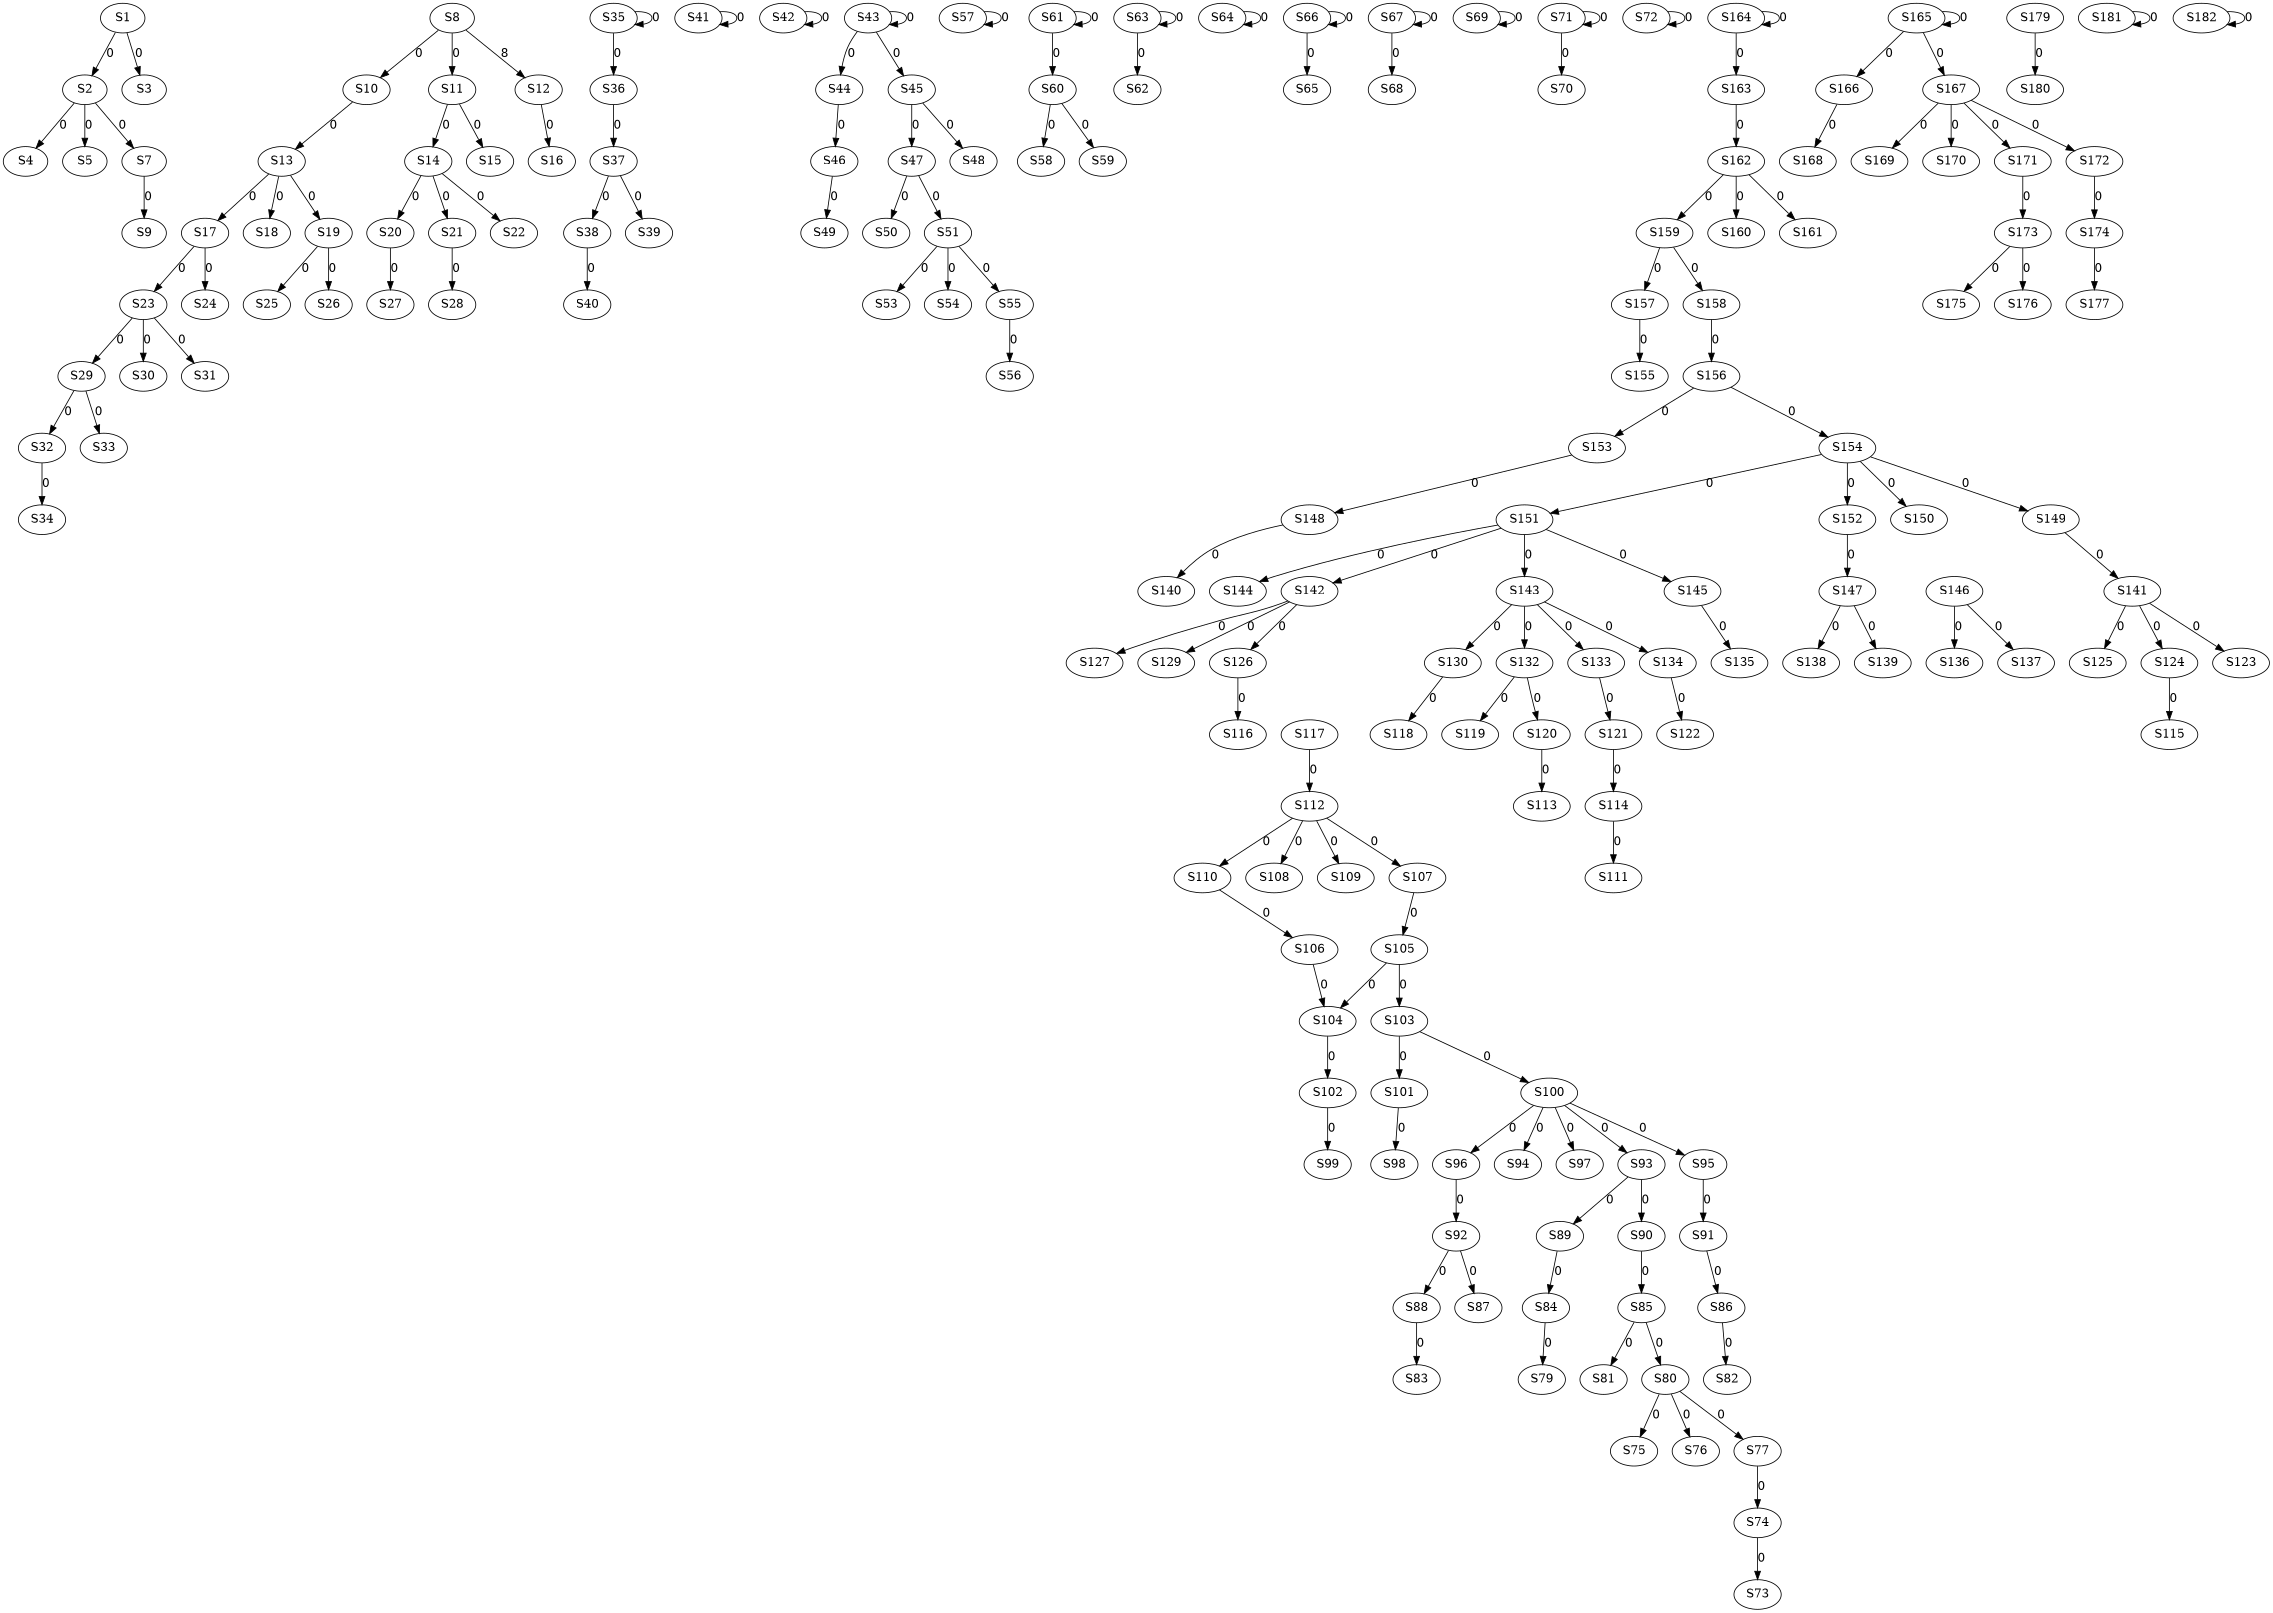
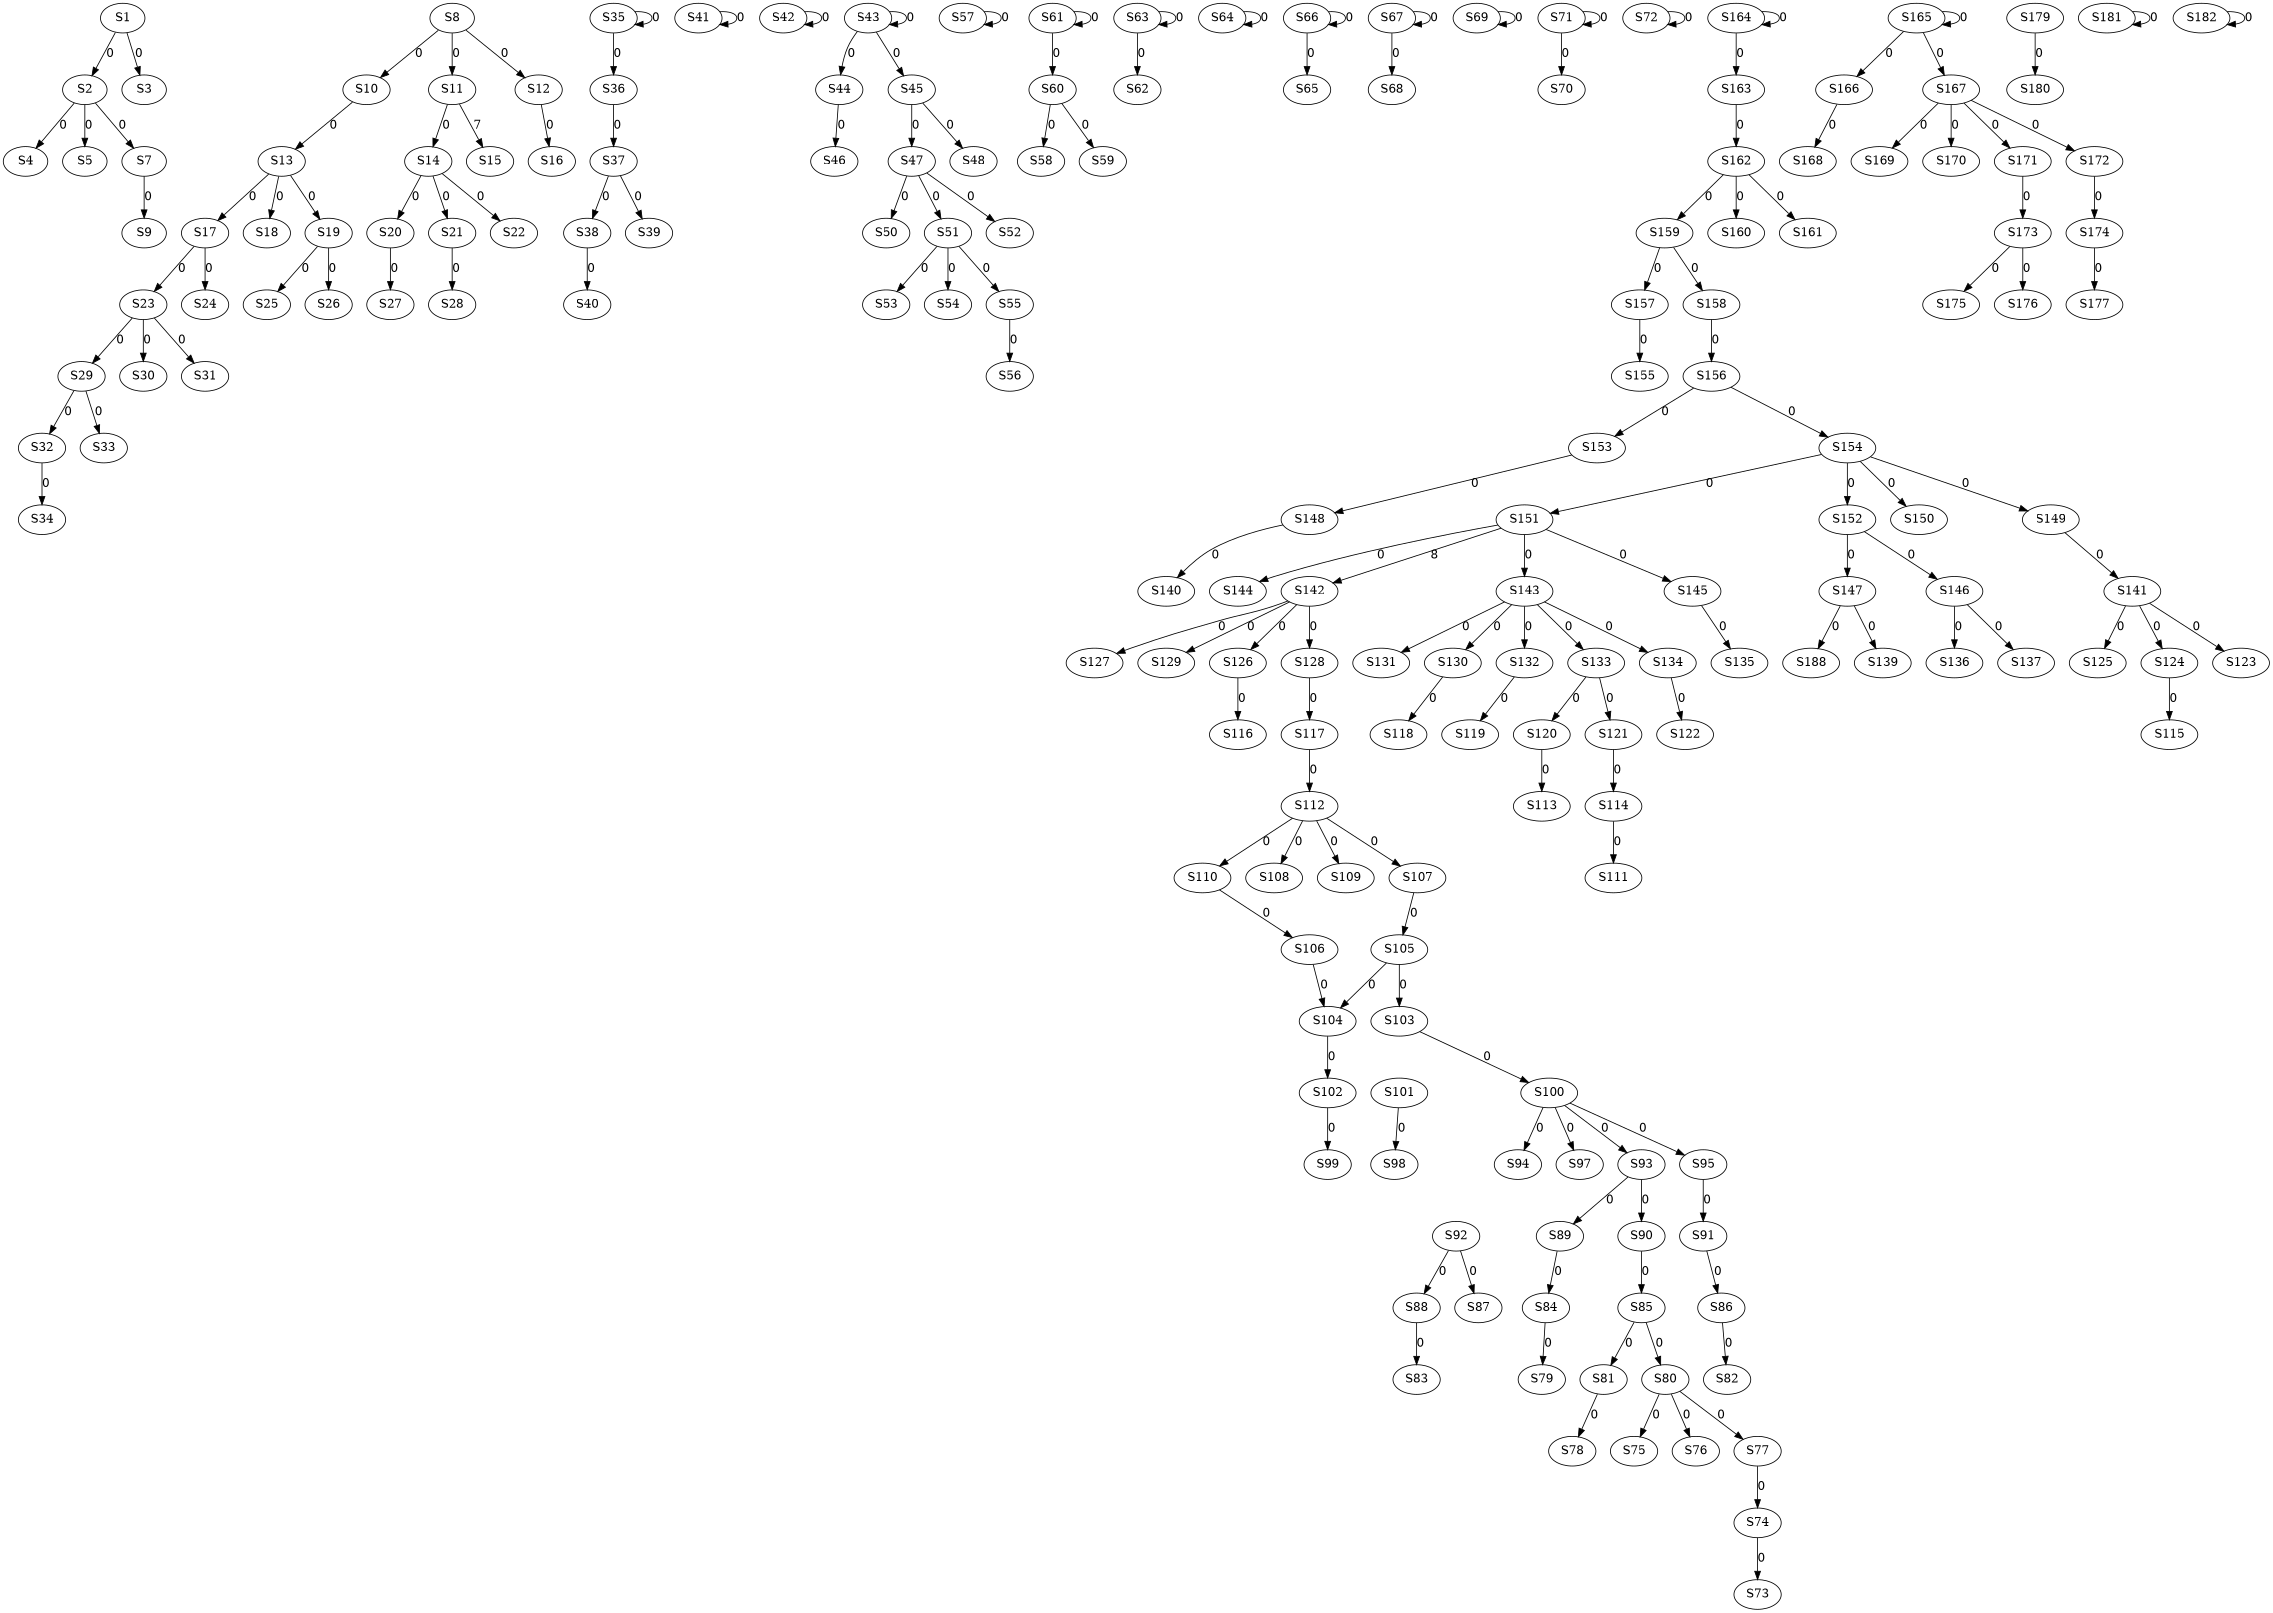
  strict digraph {
    S1
    S2
    S3
    S4
    S5
    S7
    S9
    S8
    S10
    S11
    S12
    S13
    S14
    S15
    S16
    S17
    S18
    S19
    S20
    S21
    S22
    S23
    S24
    S25
    S26
    S27
    S28
    S29
    S30
    S31
    S32
    S33
    S34
    S35
    S36
    S37
    S38
    S39
    S40
    S41
    S42
    S43
    S44
    S45
    S46
    S47
    S48
-   S49
    S50
    S51
+   S52
    S53
    S54
    S55
    S56
    S57
    S60
    S58
    S59
    S61
    S63
    S62
    S64
    S66
    S65
    S67
    S68
    S69
    S71
    S70
    S72
    S74
    S73
    S77
    S80
    S75
    S76
    S81
+   S78
    S84
    S79
    S85
    S86
    S82
    S88
    S83
    S89
    S90
    S91
    S92
    S87
    S93
    S95
-   S96
    S100
    S94
    S97
    S101
    S98
    S102
    S99
    S103
    S104
    S105
    S106
    S107
    S110
    S112
    S108
    S109
    S114
    S111
    S117
    S120
    S113
    S121
    S124
    S115
    S126
    S116
+   S128
    S130
    S118
    S132
    S119
    S133
    S134
    S122
    S141
    S123
    S125
    S142
    S127
    S129
    S143
+   S131
    S145
    S135
    S146
    S136
    S137
    S147
-   S138
+   S138 [label=S188]
    S139
    S148
    S140
    S149
    S151
    S144
    S152
    S153
    S154
    S150
    S156
    S157
    S155
    S158
    S159
    S162
    S160
    S161
    S163
    S164
    S165
    S166
    S167
    S168
    S169
    S170
    S171
    S172
    S173
    S174
    S175
    S176
    S177
    S179
    S180
    S181
    S182
    S1 -> S2 [label=0]
    S1 -> S3 [label=0]
    S2 -> S4 [label=0]
    S2 -> S5 [label=0]
    S2 -> S7 [label=0]
    S7 -> S9 [label=0]
    S8 -> S10 [label=0]
    S8 -> S11 [label=0]
-   S8 -> S12 [label=8]
+   S8 -> S12 [label=0]
    S10 -> S13 [label=0]
    S11 -> S14 [label=0]
-   S11 -> S15 [label=0]
+   S11 -> S15 [label=7]
    S12 -> S16 [label=0]
    S13 -> S17 [label=0]
    S13 -> S18 [label=0]
    S13 -> S19 [label=0]
    S14 -> S20 [label=0]
    S14 -> S21 [label=0]
    S14 -> S22 [label=0]
    S17 -> S23 [label=0]
    S17 -> S24 [label=0]
    S19 -> S25 [label=0]
    S19 -> S26 [label=0]
    S20 -> S27 [label=0]
    S21 -> S28 [label=0]
    S23 -> S29 [label=0]
    S23 -> S30 [label=0]
    S23 -> S31 [label=0]
    S29 -> S32 [label=0]
    S29 -> S33 [label=0]
    S32 -> S34 [label=0]
    S35 -> S35 [label=0]
    S35 -> S36 [label=0]
    S36 -> S37 [label=0]
    S37 -> S38 [label=0]
    S37 -> S39 [label=0]
    S38 -> S40 [label=0]
    S41 -> S41 [label=0]
    S42 -> S42 [label=0]
    S43 -> S43 [label=0]
    S43 -> S44 [label=0]
    S43 -> S45 [label=0]
    S44 -> S46 [label=0]
    S45 -> S47 [label=0]
    S45 -> S48 [label=0]
-   S46 -> S49 [label=0]
    S47 -> S50 [label=0]
    S47 -> S51 [label=0]
+   S47 -> S52 [label=0]
    S51 -> S53 [label=0]
    S51 -> S54 [label=0]
    S51 -> S55 [label=0]
    S55 -> S56 [label=0]
    S57 -> S57 [label=0]
    S60 -> S58 [label=0]
    S60 -> S59 [label=0]
    S61 -> S60 [label=0]
    S61 -> S61 [label=0]
    S63 -> S63 [label=0]
    S63 -> S62 [label=0]
    S64 -> S64 [label=0]
    S66 -> S66 [label=0]
    S66 -> S65 [label=0]
    S67 -> S67 [label=0]
    S67 -> S68 [label=0]
    S69 -> S69 [label=0]
    S71 -> S71 [label=0]
    S71 -> S70 [label=0]
    S72 -> S72 [label=0]
    S74 -> S73 [label=0]
    S77 -> S74 [label=0]
    S80 -> S77 [label=0]
    S80 -> S75 [label=0]
    S80 -> S76 [label=0]
+   S81 -> S78 [label=0]
    S84 -> S79 [label=0]
    S85 -> S80 [label=0]
    S85 -> S81 [label=0]
    S86 -> S82 [label=0]
    S88 -> S83 [label=0]
    S89 -> S84 [label=0]
    S90 -> S85 [label=0]
    S91 -> S86 [label=0]
    S92 -> S88 [label=0]
    S92 -> S87 [label=0]
    S93 -> S89 [label=0]
    S93 -> S90 [label=0]
    S95 -> S91 [label=0]
-   S96 -> S92 [label=0]
    S100 -> S93 [label=0]
    S100 -> S95 [label=0]
-   S100 -> S96 [label=0]
    S100 -> S94 [label=0]
    S100 -> S97 [label=0]
    S101 -> S98 [label=0]
    S102 -> S99 [label=0]
    S103 -> S100 [label=0]
-   S103 -> S101 [label=0]
    S104 -> S102 [label=0]
    S105 -> S103 [label=0]
    S105 -> S104 [label=0]
    S106 -> S104 [label=0]
    S107 -> S105 [label=0]
    S110 -> S106 [label=0]
    S112 -> S107 [label=0]
    S112 -> S110 [label=0]
    S112 -> S108 [label=0]
    S112 -> S109 [label=0]
    S114 -> S111 [label=0]
    S117 -> S112 [label=0]
    S120 -> S113 [label=0]
    S121 -> S114 [label=0]
    S124 -> S115 [label=0]
    S126 -> S116 [label=0]
+   S128 -> S117 [label=0]
    S130 -> S118 [label=0]
    S132 -> S119 [label=0]
-   S132 -> S120 [label=0]
+   S133 -> S120 [label=0]
    S133 -> S121 [label=0]
    S134 -> S122 [label=0]
    S141 -> S124 [label=0]
    S141 -> S123 [label=0]
    S141 -> S125 [label=0]
    S142 -> S126 [label=0]
+   S142 -> S128 [label=0]
    S142 -> S127 [label=0]
    S142 -> S129 [label=0]
    S143 -> S130 [label=0]
    S143 -> S132 [label=0]
    S143 -> S133 [label=0]
    S143 -> S134 [label=0]
+   S143 -> S131 [label=0]
    S145 -> S135 [label=0]
    S146 -> S136 [label=0]
    S146 -> S137 [label=0]
    S147 -> S138 [label=0]
    S147 -> S139 [label=0]
    S148 -> S140 [label=0]
    S149 -> S141 [label=0]
-   S151 -> S142 [label=0]
+   S151 -> S142 [label=8]
    S151 -> S143 [label=0]
    S151 -> S145 [label=0]
    S151 -> S144 [label=0]
+   S152 -> S146 [label=0]
    S152 -> S147 [label=0]
    S153 -> S148 [label=0]
    S154 -> S149 [label=0]
    S154 -> S151 [label=0]
    S154 -> S152 [label=0]
    S154 -> S150 [label=0]
    S156 -> S153 [label=0]
    S156 -> S154 [label=0]
    S157 -> S155 [label=0]
    S158 -> S156 [label=0]
    S159 -> S157 [label=0]
    S159 -> S158 [label=0]
    S162 -> S159 [label=0]
    S162 -> S160 [label=0]
    S162 -> S161 [label=0]
    S163 -> S162 [label=0]
    S164 -> S163 [label=0]
    S164 -> S164 [label=0]
    S165 -> S165 [label=0]
    S165 -> S166 [label=0]
    S165 -> S167 [label=0]
    S166 -> S168 [label=0]
    S167 -> S169 [label=0]
    S167 -> S170 [label=0]
    S167 -> S171 [label=0]
    S167 -> S172 [label=0]
    S171 -> S173 [label=0]
    S172 -> S174 [label=0]
    S173 -> S175 [label=0]
    S173 -> S176 [label=0]
    S174 -> S177 [label=0]
    S179 -> S180 [label=0]
    S181 -> S181 [label=0]
    S182 -> S182 [label=0]
  }
